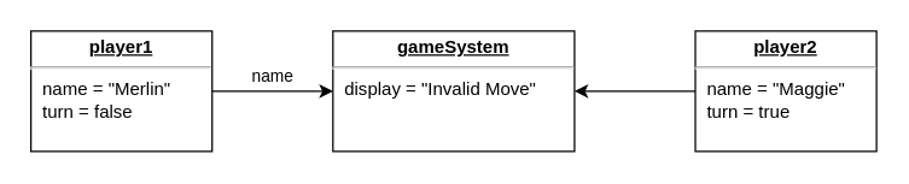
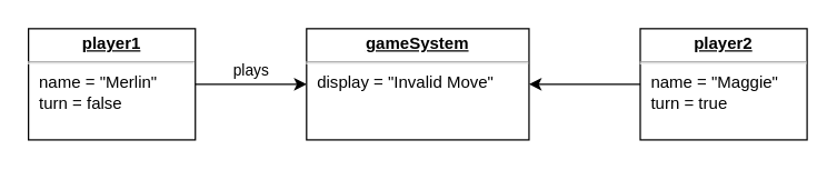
  <mxCell id="0" />
  <mxCell id="1" parent="0" />
  <mxCell id="2" value="" style="group" vertex="1" connectable="0" parent="1"><mxGeometry x="20" y="20" width="560" height="80" as="geometry" /></mxCell>
  <mxCell id="3" value="&lt;p style=&quot;margin: 0px ; margin-top: 4px ; text-align: center ; text-decoration: underline&quot;&gt;&lt;b&gt;gameSystem&lt;/b&gt;&lt;/p&gt;&lt;hr&gt;&lt;p style=&quot;margin: 0px ; margin-left: 8px&quot;&gt;display = &quot;Invalid Move&quot;&lt;/p&gt;" style="verticalAlign=top;align=left;overflow=fill;fontSize=12;fontFamily=Helvetica;html=1;" parent="2" vertex="1"><mxGeometry x="200" width="160" height="80" as="geometry" /></mxCell>
  <mxCell id="4" value="&lt;p style=&quot;margin: 0px ; margin-top: 4px ; text-align: center ; text-decoration: underline&quot;&gt;&lt;b&gt;player1&lt;/b&gt;&lt;/p&gt;&lt;hr&gt;&lt;p style=&quot;margin: 0px ; margin-left: 8px&quot;&gt;name = &quot;Merlin&quot;&lt;br&gt;turn = false&lt;/p&gt;" style="verticalAlign=top;align=left;overflow=fill;fontSize=12;fontFamily=Helvetica;html=1;" parent="2" vertex="1"><mxGeometry width="120" height="80" as="geometry" /></mxCell>
  <mxCell id="5" value="" style="group" parent="2" vertex="1" connectable="0"><mxGeometry x="140" y="20" width="40" height="20" as="geometry" /></mxCell>
- <mxCell id="6" value="&lt;font style=&quot;font-size: 11px&quot;&gt;name&lt;/font&gt;" style="text;html=1;align=center;verticalAlign=middle;resizable=0;points=[];autosize=1;strokeColor=none;fillColor=none;" parent="5" vertex="1"><mxGeometry width="40" height="20" as="geometry" /></mxCell>
+ <mxCell id="6" value="&lt;font style=&quot;font-size: 11px&quot;&gt;plays&lt;/font&gt;" style="text;html=1;align=center;verticalAlign=middle;resizable=0;points=[];autosize=1;strokeColor=none;fillColor=none;" parent="5" vertex="1"><mxGeometry width="40" height="20" as="geometry" /></mxCell>
  <mxCell id="7" value="&lt;p style=&quot;margin: 0px ; margin-top: 4px ; text-align: center ; text-decoration: underline&quot;&gt;&lt;b&gt;player2&lt;/b&gt;&lt;/p&gt;&lt;hr&gt;&lt;p style=&quot;margin: 0px ; margin-left: 8px&quot;&gt;name = &quot;Maggie&quot;&lt;br&gt;turn = true&lt;/p&gt;" style="verticalAlign=top;align=left;overflow=fill;fontSize=12;fontFamily=Helvetica;html=1;" vertex="1" parent="2"><mxGeometry x="440" width="120" height="80" as="geometry" /></mxCell>
  <mxCell id="8" value="" style="endArrow=classic;html=1;exitX=0;exitY=0.5;exitDx=0;exitDy=0;" edge="1" parent="2" source="7"><mxGeometry x="10" y="10" width="50" height="50" as="geometry"><mxPoint x="130" y="50" as="sourcePoint" /><mxPoint x="360" y="40" as="targetPoint" /></mxGeometry></mxCell>
  <mxCell id="9" value="" style="endArrow=classic;html=1;exitX=1;exitY=0.5;exitDx=0;exitDy=0;entryX=0;entryY=0.5;entryDx=0;entryDy=0;" parent="2" source="4" target="3" edge="1"><mxGeometry x="80" y="40" width="50" height="50" as="geometry"><mxPoint x="470" y="460" as="sourcePoint" /><mxPoint x="520" y="410" as="targetPoint" /></mxGeometry></mxCell>
